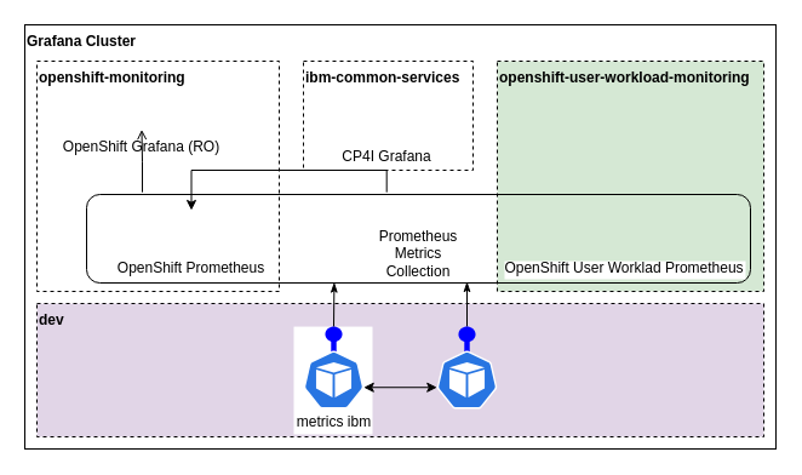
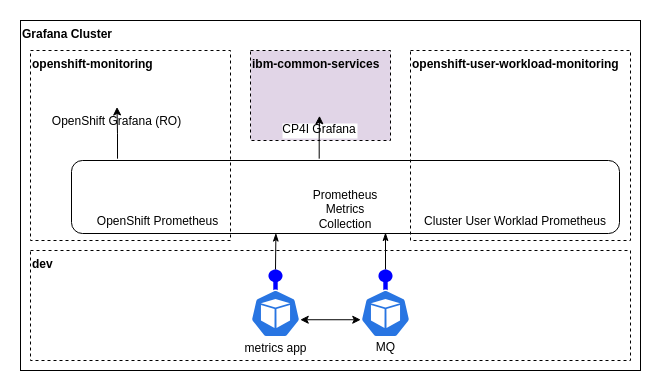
  <mxCell id="0" />
  <mxCell id="1" value="201" parent="0" />
  <mxCell id="2" value="&lt;b&gt;Grafana Cluster&lt;/b&gt;" style="rounded=0;whiteSpace=wrap;html=1;fillColor=#FFFFFF;horizontal=1;verticalAlign=top;align=left;" vertex="1" parent="1"><mxGeometry x="20" width="620" height="350" as="geometry" y="20" /></mxCell>
  <mxCell id="3" value="openshift-monitoring" style="rounded=0;whiteSpace=wrap;html=1;dashed=1;verticalAlign=top;horizontal=1;align=left;fontStyle=1" vertex="1" parent="1"><mxGeometry x="30" y="50" width="200" height="190" as="geometry" /></mxCell>
- <mxCell id="4" value="ibm-common-services" style="rounded=0;whiteSpace=wrap;html=1;dashed=1;verticalAlign=top;fontStyle=1;align=left;" vertex="1" parent="1"><mxGeometry x="250" y="50" width="140" height="90" as="geometry" /></mxCell>
- <mxCell id="5" value="dev" style="rounded=0;whiteSpace=wrap;html=1;dashed=1;verticalAlign=top;fontStyle=1;align=left;fillColor=#e1d5e7;" vertex="1" parent="1"><mxGeometry x="30" y="250" width="600" height="110" as="geometry" /></mxCell>
+ <mxCell id="4" value="ibm-common-services" style="rounded=0;whiteSpace=wrap;html=1;dashed=1;verticalAlign=top;fontStyle=1;align=left;fillColor=#e1d5e7;" vertex="1" parent="1"><mxGeometry x="250" y="50" width="140" height="90" as="geometry" /></mxCell>
+ <mxCell id="5" value="dev" style="rounded=0;whiteSpace=wrap;html=1;dashed=1;verticalAlign=top;fontStyle=1;align=left;" vertex="1" parent="1"><mxGeometry x="30" y="250" width="600" height="110" as="geometry" /></mxCell>
  <mxCell id="6" value="OpenShift Grafana (RO)" style="shape=image;verticalLabelPosition=bottom;labelBackgroundColor=default;verticalAlign=top;aspect=fixed;imageAspect=0;image=https://external-content.duckduckgo.com/iu/?u=https%3A%2F%2Ftse4.mm.bing.net%2Fth%3Fid%3DOIP.qVEE_C3jG_0pNaOIBxG5YQAAAA%26pid%3DApi&amp;f=1;" vertex="1" parent="1"><mxGeometry x="100" y="73.5" width="33" height="33" as="geometry" /></mxCell>
  <mxCell id="7" value="CP4I Grafana" style="shape=image;verticalLabelPosition=bottom;labelBackgroundColor=default;verticalAlign=top;aspect=fixed;imageAspect=0;image=https://external-content.duckduckgo.com/iu/?u=https%3A%2F%2Ftse2.mm.bing.net%2Fth%3Fid%3DOIP.VBX8XjcY6147FOvAwVjElgHaHs%26pid%3DApi&amp;f=1;" vertex="1" parent="1"><mxGeometry x="302" y="80" width="34" height="35.29" as="geometry" /></mxCell>
  <mxCell id="8" value="" style="edgeStyle=orthogonalEdgeStyle;rounded=0;orthogonalLoop=1;jettySize=auto;html=1;startArrow=classicThin;startFill=1;entryX=0;entryY=0.5;entryDx=0;entryDy=0;entryPerimeter=0;endArrow=none;endFill=0;exitX=0.573;exitY=0.988;exitDx=0;exitDy=0;exitPerimeter=0;" edge="1" parent="1" source="11" target="16"><mxGeometry relative="1" as="geometry"><Array as="points"><mxPoint x="385" y="250" /><mxPoint x="385" y="250" /></Array><mxPoint x="170" y="210" as="sourcePoint" /><mxPoint x="177" y="274.91" as="targetPoint" /></mxGeometry></mxCell>
- <mxCell id="9" value="" style="edgeStyle=orthogonalEdgeStyle;rounded=0;orthogonalLoop=1;jettySize=auto;html=1;startArrow=none;startFill=0;exitX=0.084;exitY=-0.025;exitDx=0;exitDy=0;exitPerimeter=0;endArrow=open;" edge="1" parent="1" source="11" target="6"><mxGeometry relative="1" as="geometry" /></mxCell>
- <mxCell id="10" value="openshift-user-workload-monitoring" style="rounded=0;whiteSpace=wrap;html=1;dashed=1;verticalAlign=top;horizontal=1;align=left;fontStyle=1;fillColor=#d5e8d4;" vertex="1" parent="1"><mxGeometry x="410" y="50" width="220" height="190" as="geometry" /></mxCell>
+ <mxCell id="9" value="" style="edgeStyle=orthogonalEdgeStyle;rounded=0;orthogonalLoop=1;jettySize=auto;html=1;startArrow=none;startFill=0;exitX=0.084;exitY=-0.025;exitDx=0;exitDy=0;exitPerimeter=0;" edge="1" parent="1" source="11" target="6"><mxGeometry relative="1" as="geometry" /></mxCell>
+ <mxCell id="10" value="openshift-user-workload-monitoring" style="rounded=0;whiteSpace=wrap;html=1;dashed=1;verticalAlign=top;horizontal=1;align=left;fontStyle=1" vertex="1" parent="1"><mxGeometry x="410" y="50" width="220" height="190" as="geometry" /></mxCell>
  <mxCell id="11" value="Prometheus&lt;br&gt;Metrics&lt;br&gt;Collection" style="rounded=1;whiteSpace=wrap;html=1;fillColor=none;verticalAlign=bottom;" vertex="1" parent="1"><mxGeometry x="71" y="160" width="548" height="73" as="geometry" /></mxCell>
- <mxCell id="12" value="OpenShift User Worklad Prometheus" style="shape=image;verticalLabelPosition=bottom;labelBackgroundColor=default;verticalAlign=top;aspect=fixed;imageAspect=0;image=https://external-content.duckduckgo.com/iu/?u=https%3A%2F%2Ftse3.mm.bing.net%2Fth%3Fid%3DOIP._avJQJmiRioD31rh5LxHxQHaHb%26pid%3DApi&amp;f=1;" vertex="1" parent="1"><mxGeometry x="498" y="173" width="34" height="34.07" as="geometry" /></mxCell>
+ <mxCell id="12" value="Cluster User Worklad Prometheus" style="shape=image;verticalLabelPosition=bottom;labelBackgroundColor=default;verticalAlign=top;aspect=fixed;imageAspect=0;image=https://external-content.duckduckgo.com/iu/?u=https%3A%2F%2Ftse3.mm.bing.net%2Fth%3Fid%3DOIP._avJQJmiRioD31rh5LxHxQHaHb%26pid%3DApi&amp;f=1;" vertex="1" parent="1"><mxGeometry x="498" y="173" width="34" height="34.07" as="geometry" /></mxCell>
  <mxCell id="13" value="OpenShift Prometheus" style="shape=image;verticalLabelPosition=bottom;labelBackgroundColor=default;verticalAlign=top;aspect=fixed;imageAspect=0;image=https://external-content.duckduckgo.com/iu/?u=https%3A%2F%2Ftse3.mm.bing.net%2Fth%3Fid%3DOIP._avJQJmiRioD31rh5LxHxQHaHb%26pid%3DApi&amp;f=1;" vertex="1" parent="1"><mxGeometry x="140.5" y="173" width="34" height="34.07" as="geometry" /></mxCell>
- <mxCell id="14" value="" style="edgeStyle=orthogonalEdgeStyle;rounded=0;orthogonalLoop=1;jettySize=auto;html=1;startArrow=none;startFill=0;exitX=0.452;exitY=-0.025;exitDx=0;exitDy=0;exitPerimeter=0;" edge="1" parent="1" source="11" target="13"><mxGeometry relative="1" as="geometry"><mxPoint x="127.032" y="168.175" as="sourcePoint" /><mxPoint x="126.5" y="116.5" as="targetPoint" /></mxGeometry></mxCell>
+ <mxCell id="14" value="" style="edgeStyle=orthogonalEdgeStyle;rounded=0;orthogonalLoop=1;jettySize=auto;html=1;startArrow=none;startFill=0;exitX=0.452;exitY=-0.025;exitDx=0;exitDy=0;exitPerimeter=0;entryX=0.5;entryY=1;entryDx=0;entryDy=0;" edge="1" parent="1" source="11" target="7"><mxGeometry relative="1" as="geometry"><mxPoint x="127.032" y="168.175" as="sourcePoint" /><mxPoint x="126.5" y="116.5" as="targetPoint" /></mxGeometry></mxCell>
  <mxCell id="15" value="" style="group" vertex="1" connectable="0" parent="1"><mxGeometry x="360" y="269.09" width="50" height="87.91" as="geometry" /></mxCell>
  <mxCell id="16" value="" style="verticalLabelPosition=bottom;html=1;verticalAlign=top;align=center;strokeColor=none;fillColor=#0000FF;shape=mxgraph.azure.service_endpoint;dashed=1;direction=south;" vertex="1" parent="15"><mxGeometry x="17.5" width="15" height="35" as="geometry" /></mxCell>
  <mxCell id="17" value="" style="group" vertex="1" connectable="0" parent="15"><mxGeometry y="19.91" width="50" height="68.0" as="geometry" /></mxCell>
  <mxCell id="18" value="" style="sketch=0;html=1;dashed=0;whitespace=wrap;fillColor=#2875E2;strokeColor=#ffffff;points=[[0.005,0.63,0],[0.1,0.2,0],[0.9,0.2,0],[0.5,0,0],[0.995,0.63,0],[0.72,0.99,0],[0.5,1,0],[0.28,0.99,0]];shape=mxgraph.kubernetes.icon;prIcon=pod" vertex="1" parent="17"><mxGeometry width="50" height="48" as="geometry" /></mxCell>
+ <mxCell id="19" value="MQ" style="text;html=1;align=center;verticalAlign=middle;resizable=0;points=[];autosize=1;strokeColor=none;fillColor=none;" vertex="1" parent="17"><mxGeometry x="10" y="48.0" width="30" height="20" as="geometry" /></mxCell>
  <mxCell id="20" value="" style="group;labelBackgroundColor=#CCFFCC;fillColor=#FFFFFF;" vertex="1" connectable="0" parent="1"><mxGeometry x="242" y="269.09" width="65" height="88.91" as="geometry" /></mxCell>
  <mxCell id="21" value="" style="group" vertex="1" connectable="0" parent="20"><mxGeometry x="8" y="-0.09" width="50" height="68" as="geometry" /></mxCell>
  <mxCell id="22" value="" style="verticalLabelPosition=bottom;html=1;verticalAlign=top;align=center;strokeColor=none;fillColor=#0000FF;shape=mxgraph.azure.service_endpoint;dashed=1;direction=south;" vertex="1" parent="21"><mxGeometry x="17.5" width="15" height="35" as="geometry" /></mxCell>
  <mxCell id="23" value="" style="sketch=0;html=1;dashed=0;whitespace=wrap;fillColor=#2875E2;strokeColor=#ffffff;points=[[0.005,0.63,0],[0.1,0.2,0],[0.9,0.2,0],[0.5,0,0],[0.995,0.63,0],[0.72,0.99,0],[0.5,1,0],[0.28,0.99,0]];shape=mxgraph.kubernetes.icon;prIcon=pod;verticalAlign=bottom;" vertex="1" parent="21"><mxGeometry y="20" width="50" height="48" as="geometry" /></mxCell>
- <mxCell id="24" value="metrics ibm" style="text;html=1;align=center;verticalAlign=middle;resizable=0;points=[];autosize=1;strokeColor=none;fillColor=none;" vertex="1" parent="20"><mxGeometry x="-7.5" y="68.91" width="80" height="20" as="geometry" /></mxCell>
+ <mxCell id="24" value="metrics app" style="text;html=1;align=center;verticalAlign=middle;resizable=0;points=[];autosize=1;strokeColor=none;fillColor=none;" vertex="1" parent="20"><mxGeometry x="-7.5" y="68.91" width="80" height="20" as="geometry" /></mxCell>
  <mxCell id="25" value="" style="edgeStyle=orthogonalEdgeStyle;rounded=0;orthogonalLoop=1;jettySize=auto;html=1;startArrow=classic;startFill=1;exitX=0.005;exitY=0.63;exitDx=0;exitDy=0;exitPerimeter=0;entryX=0.995;entryY=0.63;entryDx=0;entryDy=0;entryPerimeter=0;" edge="1" parent="1" source="18" target="23"><mxGeometry relative="1" as="geometry"><mxPoint x="244" y="314" as="targetPoint" /><mxPoint x="304" y="313.9" as="sourcePoint" /></mxGeometry></mxCell>
  <mxCell id="26" value="" style="edgeStyle=orthogonalEdgeStyle;rounded=0;orthogonalLoop=1;jettySize=auto;html=1;startArrow=classicThin;startFill=1;entryX=0;entryY=0.5;entryDx=0;entryDy=0;entryPerimeter=0;endArrow=none;endFill=0;exitX=0.373;exitY=0.995;exitDx=0;exitDy=0;exitPerimeter=0;" edge="1" parent="1" source="11" target="22"><mxGeometry relative="1" as="geometry"><Array as="points"><mxPoint x="275" y="233" /></Array><mxPoint x="395.004" y="242.124" as="sourcePoint" /><mxPoint x="395" y="279.09" as="targetPoint" /></mxGeometry></mxCell>
